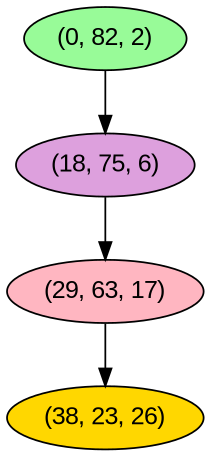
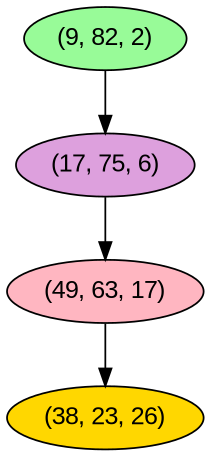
  digraph {
    fontname="Liberation Sans"
    node [fontname="Liberation Sans" style=filled]
    edge [fontname="Liberation Sans"]
-   "(9, 82, 2)" [fillcolor=palegreen label="(0, 82, 2)"]
-   "(17, 75, 6)" [fillcolor=plum label="(18, 75, 6)"]
-   "(29, 63, 17)" [fillcolor=lightpink]
+   "(9, 82, 2)" [fillcolor=palegreen]
+   "(17, 75, 6)" [fillcolor=plum]
+   "(29, 63, 17)" [fillcolor=lightpink label="(49, 63, 17)"]
    n4 [fillcolor=gold label="(38, 23, 26)"]
    "(9, 82, 2)" -> "(17, 75, 6)"
    "(17, 75, 6)" -> "(29, 63, 17)"
    "(29, 63, 17)" -> n4
  }
